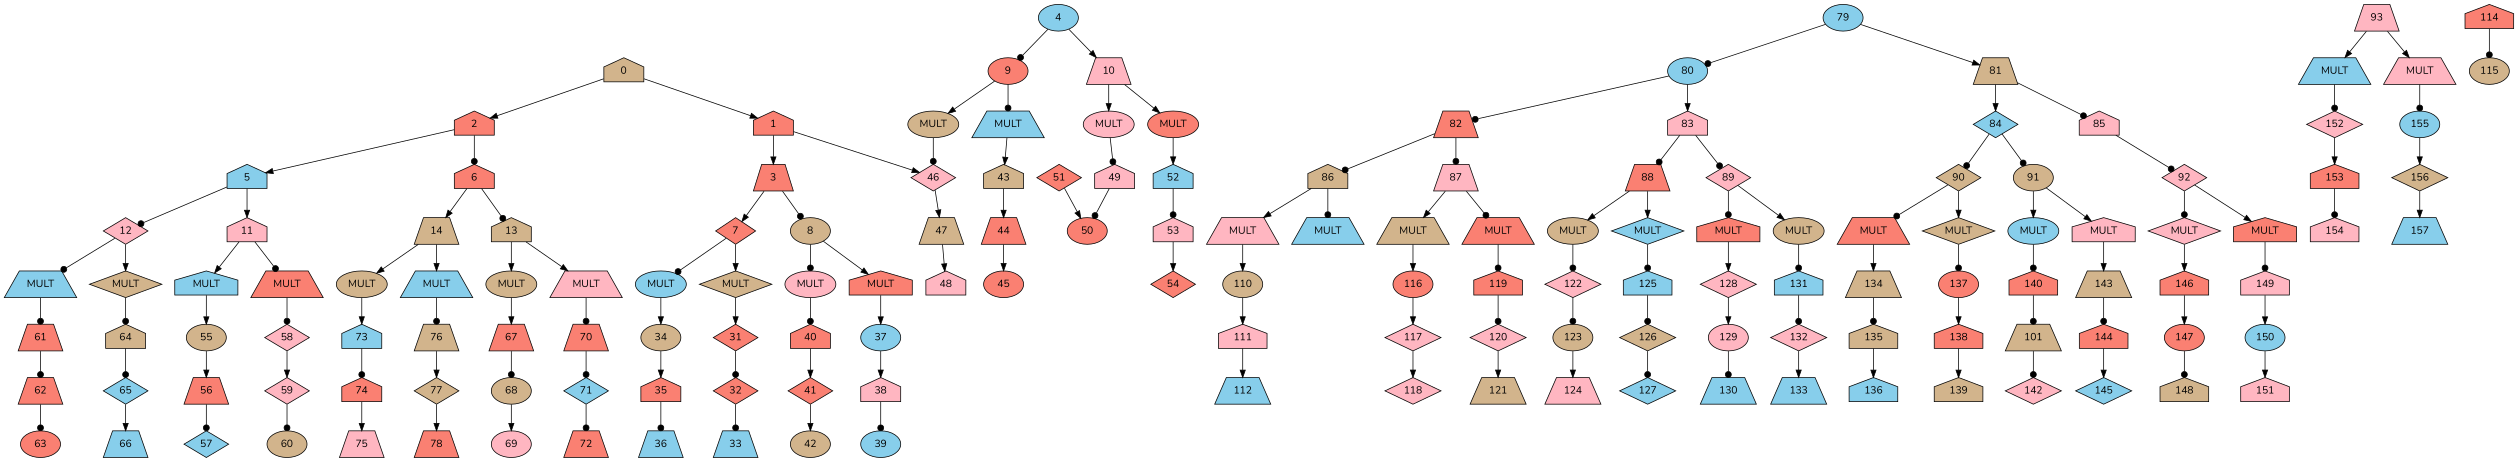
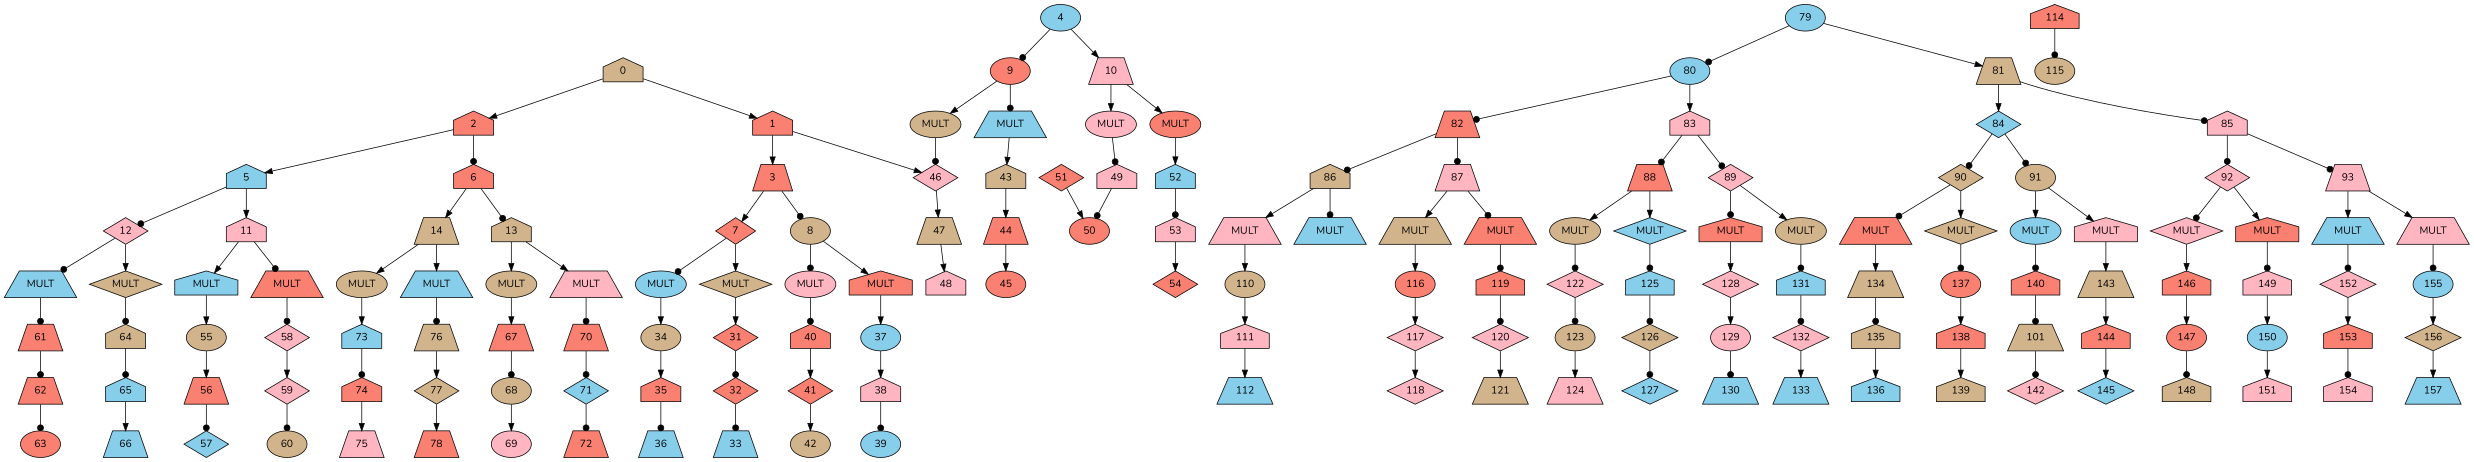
  strict digraph {
    fontname=Nunito
    node [fillcolor=salmon fontname=Nunito shape=house style=filled]
    edge [arrowhead=normal fontname=Nunito]
    0 [fillcolor=tan]
    1
    2
    3 [shape=trapezium]
    46 [fillcolor=lightpink shape=diamond]
    5 [fillcolor=skyblue]
    6
    7 [shape=diamond]
    8 [fillcolor=tan shape=ellipse]
    4 [fillcolor=skyblue shape=ellipse]
    9 [shape=ellipse]
    10 [fillcolor=lightpink shape=trapezium]
    11 [fillcolor=lightpink]
    12 [fillcolor=lightpink shape=diamond]
    13 [fillcolor=tan]
    14 [fillcolor=tan shape=trapezium]
    n17 [fillcolor=tan label=MULT shape=diamond]
    n18 [fillcolor=skyblue label=MULT shape=ellipse]
    n19 [label=MULT]
    n20 [fillcolor=lightpink label=MULT shape=ellipse]
    n21 [fillcolor=skyblue label=MULT shape=trapezium]
    n22 [fillcolor=tan label=MULT shape=ellipse]
    n23 [fillcolor=lightpink label=MULT shape=ellipse]
    n24 [label=MULT shape=ellipse]
    n25 [fillcolor=skyblue label=MULT]
    n26 [label=MULT shape=trapezium]
    n27 [fillcolor=skyblue label=MULT shape=trapezium]
    n28 [fillcolor=tan label=MULT shape=diamond]
    n29 [fillcolor=tan label=MULT shape=ellipse]
    n30 [fillcolor=lightpink label=MULT shape=trapezium]
    n31 [fillcolor=tan label=MULT shape=ellipse]
    n32 [fillcolor=skyblue label=MULT shape=trapezium]
    31 [shape=diamond]
    34 [fillcolor=tan shape=ellipse]
    37 [fillcolor=skyblue shape=ellipse]
    40
    43 [fillcolor=tan]
    49 [fillcolor=lightpink]
    52 [fillcolor=skyblue]
    55 [fillcolor=tan shape=ellipse]
    58 [fillcolor=lightpink shape=diamond]
    61 [shape=trapezium]
    64 [fillcolor=tan]
    67 [shape=trapezium]
    70 [shape=trapezium]
    73 [fillcolor=skyblue]
    76 [fillcolor=tan shape=trapezium]
    32 [shape=diamond]
    35
    38 [fillcolor=lightpink]
    41 [shape=diamond]
    44 [shape=trapezium]
    47 [fillcolor=tan shape=trapezium]
    50 [shape=ellipse]
    53 [fillcolor=lightpink]
    56 [shape=trapezium]
    59 [fillcolor=lightpink shape=diamond]
    62 [shape=trapezium]
-   65 [fillcolor=skyblue shape=diamond]
+   65 [fillcolor=skyblue]
    68 [fillcolor=tan shape=ellipse]
    71 [fillcolor=skyblue shape=diamond]
    74
    77 [fillcolor=tan shape=diamond]
    33 [fillcolor=skyblue shape=trapezium]
    36 [fillcolor=skyblue shape=trapezium]
    39 [fillcolor=skyblue shape=ellipse]
    42 [fillcolor=tan shape=ellipse]
    45 [shape=ellipse]
    48 [fillcolor=lightpink]
    51 [shape=diamond]
    54 [shape=diamond]
    57 [fillcolor=skyblue shape=diamond]
    60 [fillcolor=tan shape=ellipse]
    63 [shape=ellipse]
    66 [fillcolor=skyblue shape=trapezium]
    69 [fillcolor=lightpink shape=ellipse]
    72 [shape=trapezium]
    75 [fillcolor=lightpink shape=trapezium]
    78 [shape=trapezium]
    79 [fillcolor=skyblue shape=ellipse]
    80 [fillcolor=skyblue shape=ellipse]
    81 [fillcolor=tan shape=trapezium]
    82 [shape=trapezium]
    83 [fillcolor=lightpink]
    84 [fillcolor=skyblue shape=diamond]
    85 [fillcolor=lightpink]
    86 [fillcolor=tan]
    87 [fillcolor=lightpink shape=trapezium]
    88 [shape=trapezium]
    89 [fillcolor=lightpink shape=diamond]
    90 [fillcolor=tan shape=diamond]
    91 [fillcolor=tan shape=ellipse]
    92 [fillcolor=lightpink shape=diamond]
    93 [fillcolor=lightpink shape=trapezium]
    n95 [fillcolor=lightpink label=MULT shape=trapezium]
    n96 [fillcolor=skyblue label=MULT shape=trapezium]
    n97 [fillcolor=tan label=MULT shape=trapezium]
    n98 [label=MULT shape=trapezium]
    n99 [fillcolor=tan label=MULT shape=ellipse]
    n100 [fillcolor=skyblue label=MULT shape=diamond]
    n101 [label=MULT]
    n102 [fillcolor=tan label=MULT shape=ellipse]
    n103 [label=MULT shape=trapezium]
    n104 [fillcolor=tan label=MULT shape=diamond]
    n105 [fillcolor=skyblue label=MULT shape=ellipse]
    n106 [fillcolor=lightpink label=MULT]
    n107 [fillcolor=lightpink label=MULT shape=diamond]
    n108 [label=MULT]
    n109 [fillcolor=skyblue label=MULT shape=trapezium]
    n110 [fillcolor=lightpink label=MULT shape=trapezium]
    110 [fillcolor=tan shape=ellipse]
    116 [shape=ellipse]
    119
    122 [fillcolor=lightpink shape=diamond]
    125 [fillcolor=skyblue]
    128 [fillcolor=lightpink shape=diamond]
    131 [fillcolor=skyblue]
    134 [fillcolor=tan shape=trapezium]
    137 [shape=ellipse]
    140
    143 [fillcolor=tan shape=trapezium]
    146
    149 [fillcolor=lightpink]
    152 [fillcolor=lightpink shape=diamond]
    155 [fillcolor=skyblue shape=ellipse]
    111 [fillcolor=lightpink]
    117 [fillcolor=lightpink shape=diamond]
    120 [fillcolor=lightpink shape=diamond]
    123 [fillcolor=tan shape=ellipse]
    126 [fillcolor=tan shape=diamond]
    129 [fillcolor=lightpink shape=ellipse]
    132 [fillcolor=lightpink shape=diamond]
    135 [fillcolor=tan]
    138
    n135 [fillcolor=tan label=101 shape=trapezium]
    144
    147 [shape=ellipse]
    150 [fillcolor=skyblue shape=ellipse]
    153
    156 [fillcolor=tan shape=diamond]
    112 [fillcolor=skyblue shape=trapezium]
    115 [fillcolor=tan shape=ellipse]
    114
    118 [fillcolor=lightpink shape=diamond]
    121 [fillcolor=tan shape=trapezium]
    124 [fillcolor=lightpink shape=trapezium]
    127 [fillcolor=skyblue shape=diamond]
    130 [fillcolor=skyblue shape=trapezium]
    133 [fillcolor=skyblue shape=trapezium]
    136 [fillcolor=skyblue]
    139 [fillcolor=tan]
    142 [fillcolor=lightpink shape=diamond]
    145 [fillcolor=skyblue shape=diamond]
    148 [fillcolor=tan]
    151 [fillcolor=lightpink]
    154 [fillcolor=lightpink]
    157 [fillcolor=skyblue shape=trapezium]
    0 -> 1
    0 -> 2
    1 -> 3
    1 -> 46
    2 -> 5
    2 -> 6 [arrowhead=dot]
    3 -> 7
    3 -> 8 [arrowhead=dot]
    46 -> 47
    5 -> 11
    5 -> 12 [arrowhead=dot]
    6 -> 13 [arrowhead=dot]
    6 -> 14
    7 -> n17
    7 -> n18 [arrowhead=dot]
    8 -> n19
    8 -> n20 [arrowhead=dot]
    4 -> 9 [arrowhead=dot]
    4 -> 10
    9 -> n21 [arrowhead=dot]
    9 -> n22
    10 -> n23
    10 -> n24
    11 -> n25
    11 -> n26 [arrowhead=dot]
    12 -> n27 [arrowhead=dot]
    12 -> n28
    13 -> n29
    13 -> n30
    14 -> n31
    14 -> n32
    n17 -> 31
    n18 -> 34
    n19 -> 37
    n20 -> 40 [arrowhead=dot]
    n21 -> 43
    n22 -> 46 [arrowhead=dot]
    n23 -> 49 [arrowhead=dot]
    n24 -> 52
    n25 -> 55
    n26 -> 58 [arrowhead=dot]
    n27 -> 61 [arrowhead=dot]
    n28 -> 64 [arrowhead=dot]
    n29 -> 67
    n30 -> 70 [arrowhead=dot]
    n31 -> 73
    n32 -> 76 [arrowhead=dot]
    31 -> 32 [arrowhead=dot]
    34 -> 35
    37 -> 38
    40 -> 41
    43 -> 44
    49 -> 50 [arrowhead=dot]
    52 -> 53 [arrowhead=dot]
    55 -> 56
    58 -> 59
    61 -> 62 [arrowhead=dot]
    64 -> 65 [arrowhead=dot]
    67 -> 68 [arrowhead=dot]
    70 -> 71 [arrowhead=dot]
    73 -> 74 [arrowhead=dot]
    76 -> 77
    32 -> 33 [arrowhead=dot]
    35 -> 36 [arrowhead=dot]
    38 -> 39 [arrowhead=dot]
    41 -> 42
    44 -> 45
    47 -> 48
    53 -> 54
    56 -> 57 [arrowhead=dot]
    59 -> 60 [arrowhead=dot]
    62 -> 63 [arrowhead=dot]
    65 -> 66
    68 -> 69
    71 -> 72 [arrowhead=dot]
    74 -> 75
    77 -> 78
    51 -> 50
    79 -> 80 [arrowhead=dot]
    79 -> 81
    80 -> 82 [arrowhead=dot]
    80 -> 83
    81 -> 84
    81 -> 85 [arrowhead=dot]
    82 -> 86 [arrowhead=dot]
    82 -> 87 [arrowhead=dot]
    83 -> 88 [arrowhead=dot]
    83 -> 89 [arrowhead=dot]
    84 -> 90 [arrowhead=dot]
    84 -> 91 [arrowhead=dot]
    85 -> 92 [arrowhead=dot]
+   85 -> 93 [arrowhead=dot]
    86 -> n95
    86 -> n96 [arrowhead=dot]
    87 -> n97
    87 -> n98 [arrowhead=dot]
    88 -> n99
    88 -> n100
    89 -> n101 [arrowhead=dot]
    89 -> n102
    90 -> n103 [arrowhead=dot]
    90 -> n104
    91 -> n105
    91 -> n106
    92 -> n107 [arrowhead=dot]
    92 -> n108
    93 -> n109
    93 -> n110
    n95 -> 110
    n97 -> 116
    n98 -> 119 [arrowhead=dot]
    n99 -> 122 [arrowhead=dot]
    n100 -> 125 [arrowhead=dot]
    n101 -> 128
    n102 -> 131 [arrowhead=dot]
    n103 -> 134
    n104 -> 137 [arrowhead=dot]
    n105 -> 140 [arrowhead=dot]
    n106 -> 143
    n107 -> 146
    n108 -> 149 [arrowhead=dot]
    n109 -> 152 [arrowhead=dot]
    n110 -> 155 [arrowhead=dot]
    110 -> 111
    116 -> 117
    119 -> 120 [arrowhead=dot]
    122 -> 123 [arrowhead=dot]
    125 -> 126 [arrowhead=dot]
    128 -> 129
    131 -> 132 [arrowhead=dot]
    134 -> 135 [arrowhead=dot]
    137 -> 138
    140 -> n135 [arrowhead=dot]
-   143 -> 144 [arrowhead=dot]
+   143 -> 144
    146 -> 147
    149 -> 150
    152 -> 153
    155 -> 156
    111 -> 112
    117 -> 118
    120 -> 121
    123 -> 124
    126 -> 127 [arrowhead=dot]
    129 -> 130 [arrowhead=dot]
    132 -> 133
    135 -> 136
    138 -> 139
    n135 -> 142 [arrowhead=dot]
    144 -> 145
    147 -> 148 [arrowhead=dot]
    150 -> 151
    153 -> 154 [arrowhead=dot]
    156 -> 157
    114 -> 115 [arrowhead=dot]
  }
